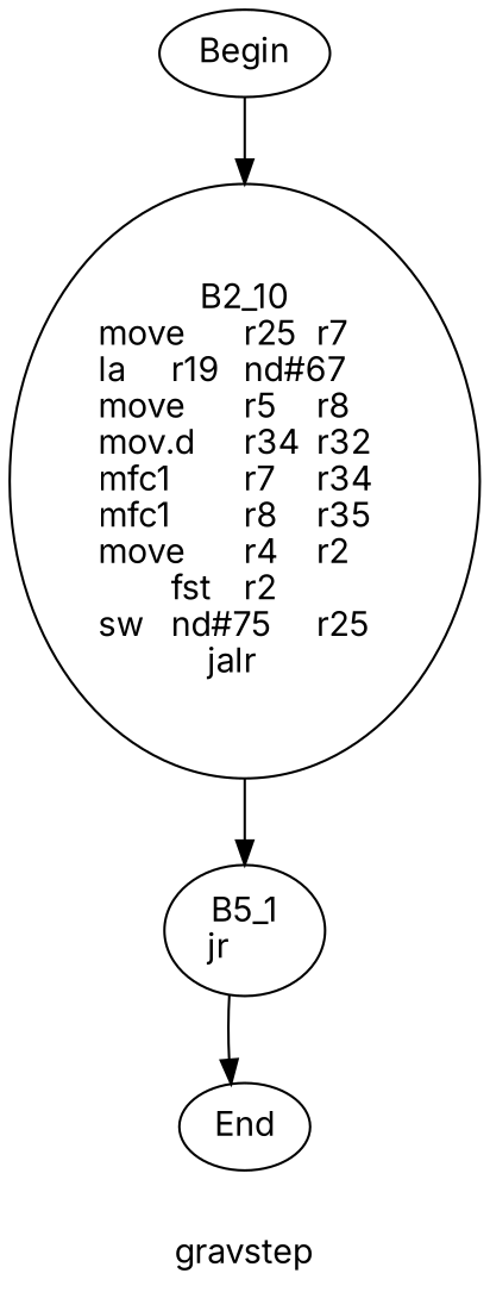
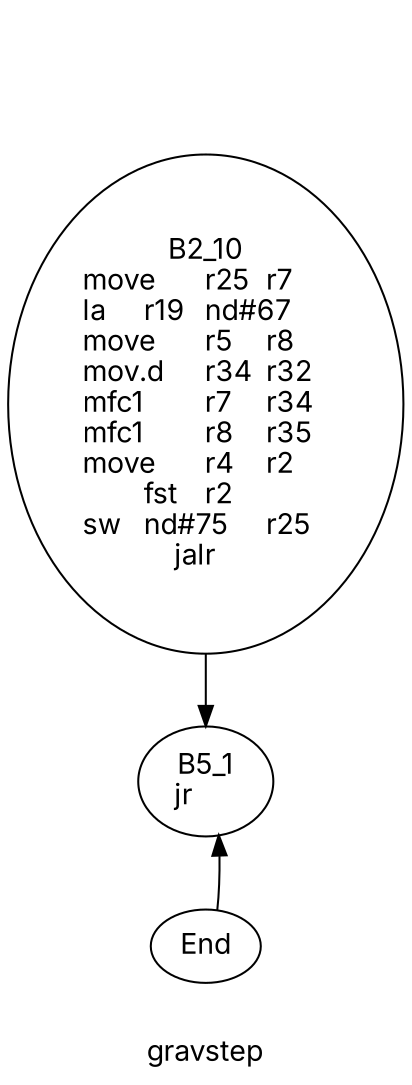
  digraph {
    color=purple
    fontname=Inter
    label=gravstep
    style=dashed
    node [fontname=Inter]
    edge [fontname=Inter]
-   n1 [label=Begin]
    n2 [label="B2_10\nmove	r25	r7	\nla	r19	nd#67	\nmove	r5	r8	\nmov.d	r34	r32	\nmfc1	r7	r34	\nmfc1	r8	r35	\nmove	r4	r2	\nfst	r2	\nsw	nd#75	r25	\njalr	\n"]
    n3 [label="B5_1\njr	\n"]
    n4 [label=End]
-   n1 -> n2
    n2 -> n3
-   n3 -> n4
+   n4 -> n3
  }
